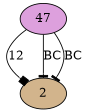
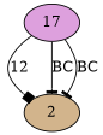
  digraph {
    node [style=filled]
    edge [arrowhead=tee]
-   17 [fillcolor=plum label=47]
+   17 [fillcolor=plum]
    2 [fillcolor=tan]
    17 -> 2 [label=12 arrowhead=box]
    17 -> 2 [label=BC]
    17 -> 2 [label=BC]
  }
